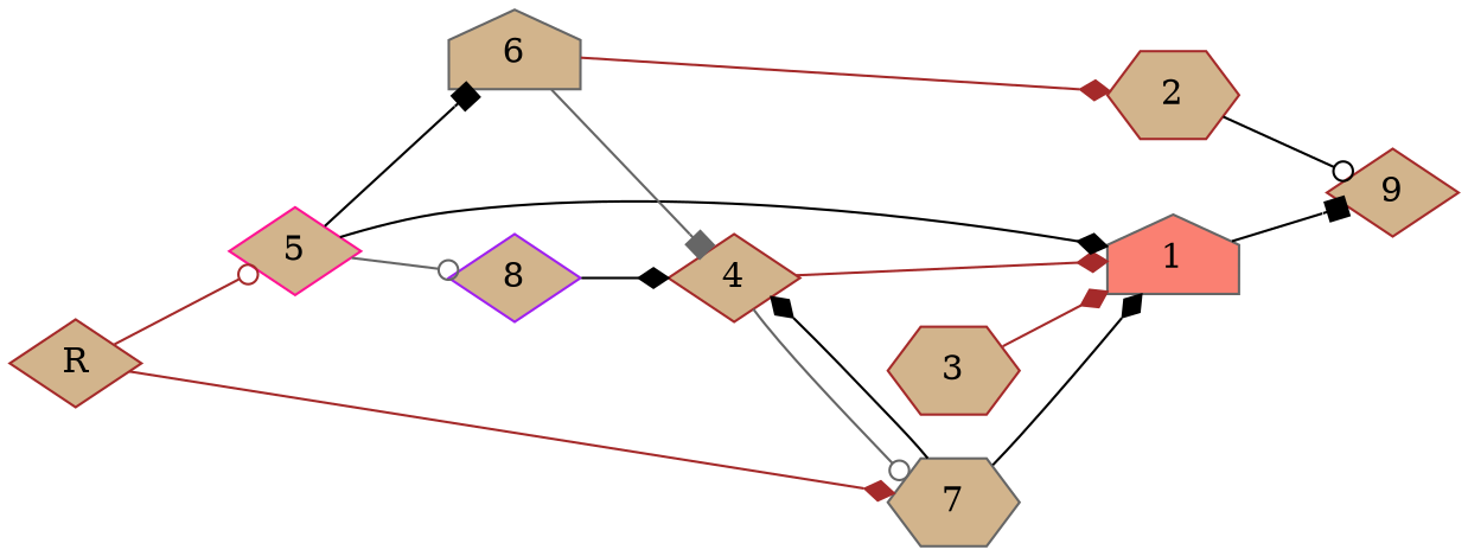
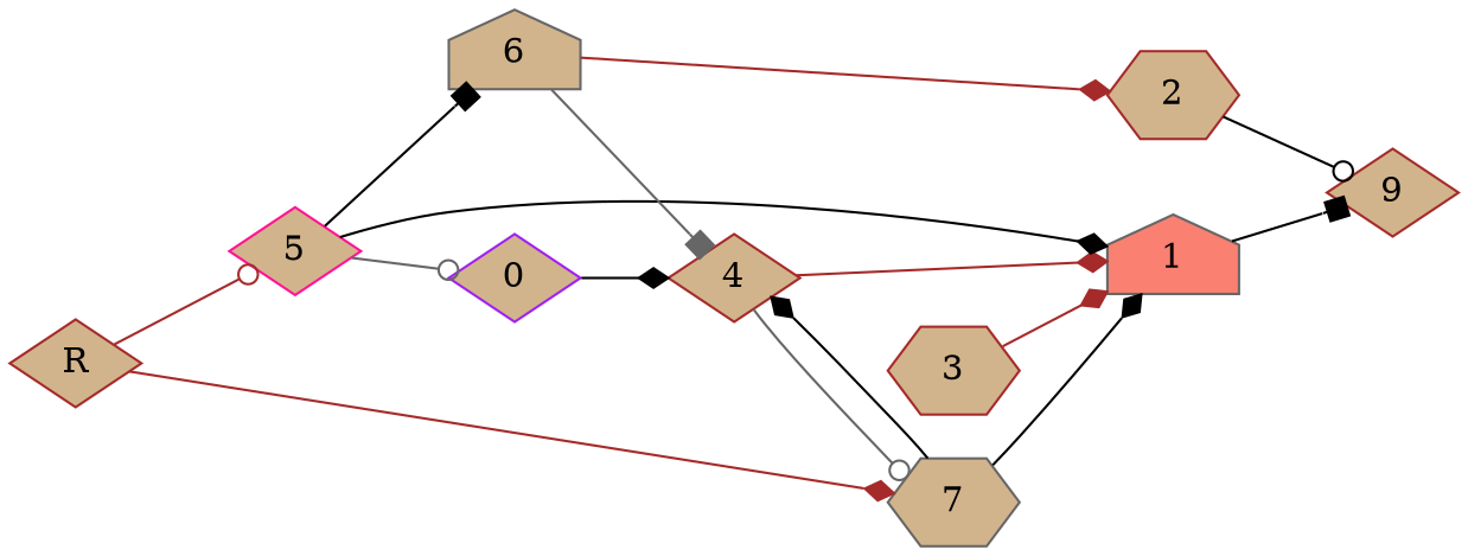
  digraph {
    rankdir=LR
    node [color=brown fillcolor=tan shape=diamond style=filled]
    edge [arrowhead=diamond color=black]
    1 [color=gray40 fillcolor=salmon shape=house]
    9
    3 [shape=hexagon]
    2 [shape=hexagon]
    4
    7 [color=gray40 shape=hexagon]
    5 [color=deeppink]
    6 [color=gray40 shape=house]
-   8 [color=purple]
+   8 [color=purple label=0]
    R
    1 -> 9 [arrowhead=box]
    3 -> 1 [color=brown]
    2 -> 9 [arrowhead=odot]
    4 -> 1 [color=brown]
    4 -> 7 [arrowhead=odot color=gray40]
    7 -> 1
    7 -> 4
    5 -> 1
    5 -> 6 [arrowhead=box]
    5 -> 8 [arrowhead=odot color=gray40]
    6 -> 2 [color=brown]
    6 -> 4 [arrowhead=box color=gray40]
    8 -> 4
    R -> 7 [color=brown]
    R -> 5 [arrowhead=odot color=brown]
  }
